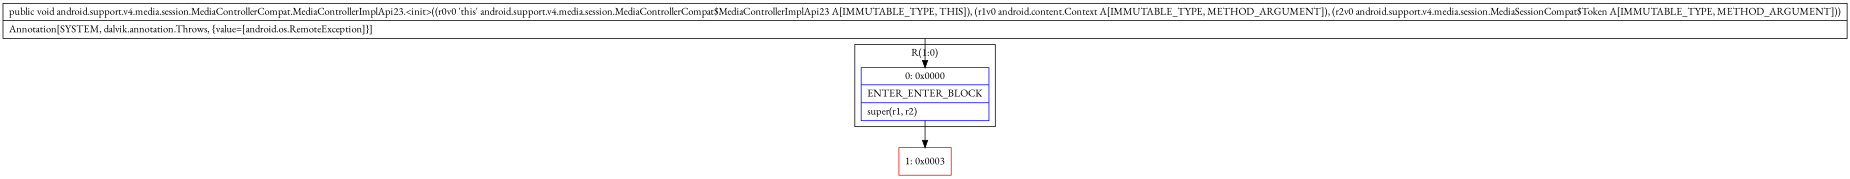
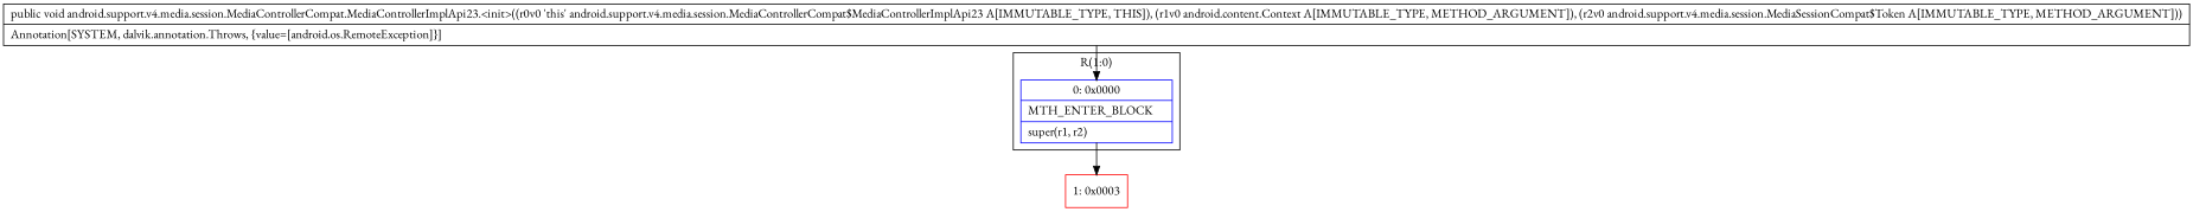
  digraph {
    fontname="EB Garamond"
    node [shape=record fontname="EB Garamond"]
    edge [fontname="EB Garamond"]
-   n1 [color=blue label="{0\:\ 0x0000|ENTER_ENTER_BLOCK\l|super(r1, r2)\l}"]
+   n1 [color=blue label="{0\:\ 0x0000|MTH_ENTER_BLOCK\l|super(r1, r2)\l}"]
    n2 [color=red label="{1\:\ 0x0003}"]
    n3 [label="{public void android.support.v4.media.session.MediaControllerCompat.MediaControllerImplApi23.\<init\>((r0v0 'this' android.support.v4.media.session.MediaControllerCompat$MediaControllerImplApi23 A[IMMUTABLE_TYPE, THIS]), (r1v0 android.content.Context A[IMMUTABLE_TYPE, METHOD_ARGUMENT]), (r2v0 android.support.v4.media.session.MediaSessionCompat$Token A[IMMUTABLE_TYPE, METHOD_ARGUMENT]))  | Annotation[SYSTEM, dalvik.annotation.Throws, \{value=[android.os.RemoteException]\}]\l}"]
    subgraph cluster_1 {
      label="R(1:0)"
      n1
    }
    n1 -> n2
    n3 -> n1
  }
